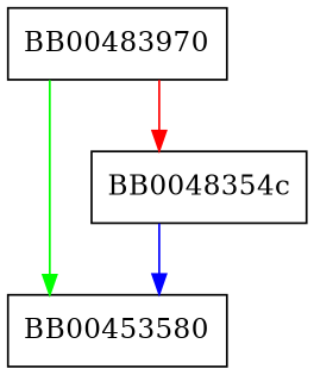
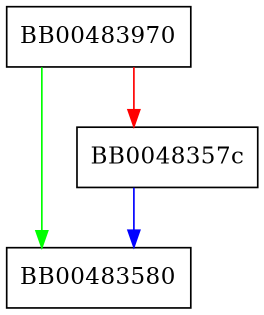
  digraph {
    splines=ortho
    node [shape=box]
    n1 [label=BB00483970]
-   BB00483580 [label=BB00453580]
-   BB0048357c [label=BB0048354c]
+   BB00483580
+   BB0048357c
    n1 -> BB00483580 [color=green]
    n1 -> BB0048357c [color=red]
    BB0048357c -> BB00483580 [color=blue]
  }
